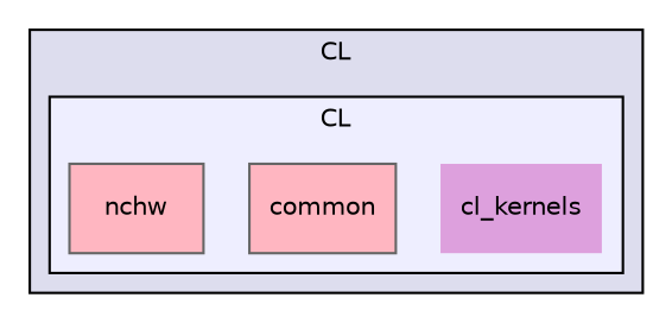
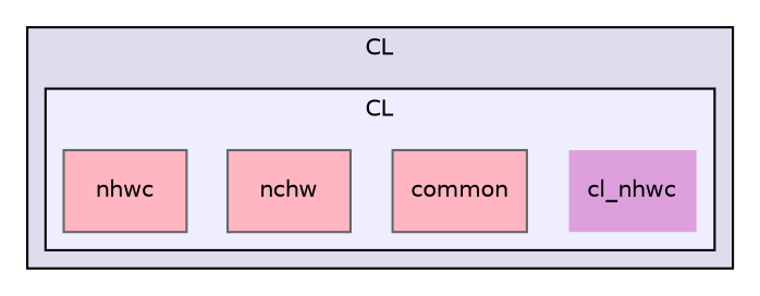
  digraph {
    compound=true
    node [fontname=Helvetica fontsize=10 shape=box style=filled fillcolor=lightpink color=gray40]
-   n1 [label=cl_kernels shape=plaintext fillcolor=plum color=darkorange]
+   n1 [label=cl_nhwc shape=plaintext fillcolor=plum color=darkorange]
    n2 [label=common]
    n3 [label=nchw]
+   n4 [label=nhwc]
    subgraph cluster_1 {
      bgcolor="#ddddee"
      fontname=Helvetica
      fontsize=10
      label=CL
      pencolor=black
      subgraph cluster_2 {
        bgcolor="#eeeeff"
        fontname=Helvetica
        fontsize=10
        pencolor=black
        n1
        n2
        n3
+       n4
      }
    }
  }
